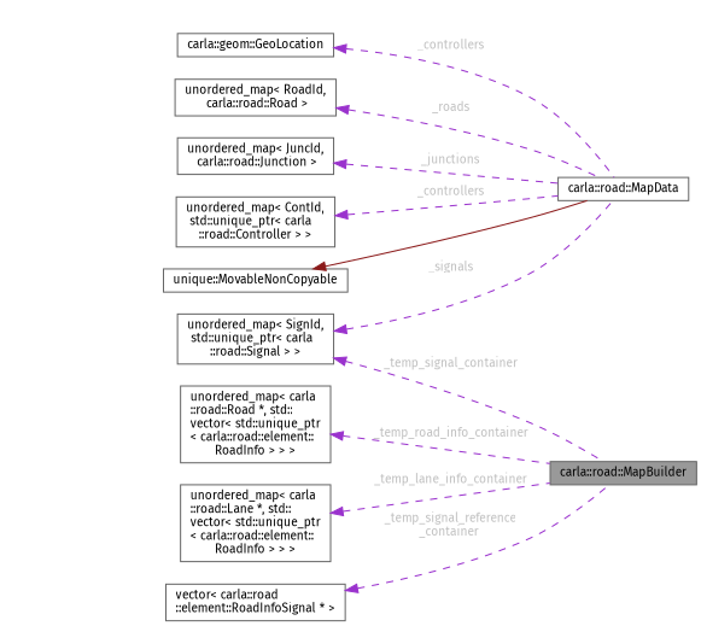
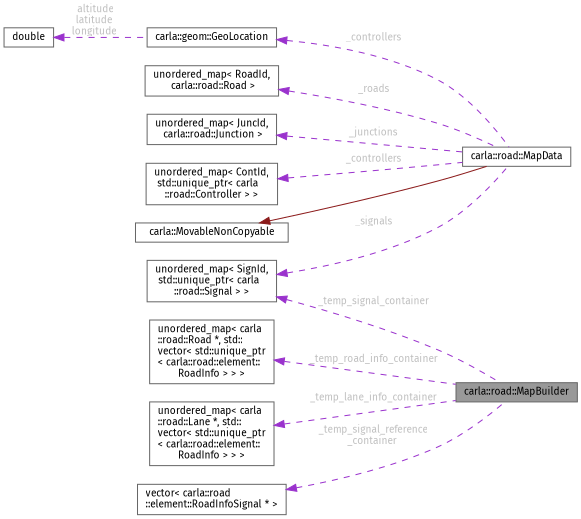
  digraph {
    fontname="Fira Sans"
    rankdir=LR
    node [color=gray40 fillcolor=white fontname="Fira Sans" fontsize=10 shape=box style=filled]
    edge [color=darkorchid3 dir=back fontname="Fira Sans" fontsize=10 labelfontname=Helvetica labelfontsize=10 style=dashed fontcolor=grey]
    n1 [fillcolor=grey60 fontcolor=black height=0.2 label="carla::road::MapBuilder" width=0.4]
    n2 [height=0.2 label="carla::road::MapData" width=0.4]
-   n3 [height=0.2 label="unique::MovableNonCopyable" width=0.4]
+   n3 [height=0.2 label="carla::MovableNonCopyable" width=0.4]
    n4 [height=0.2 label="carla::geom::GeoLocation" width=0.4]
+   n5 [height=0.2 label=double width=0.4]
    n6 [height=0.2 label="unordered_map\< RoadId,\l carla::road::Road \>" width=0.4]
    n7 [height=0.2 label="unordered_map\< JuncId,\l carla::road::Junction \>" width=0.4]
    n8 [height=0.2 label="unordered_map\< SignId,\l std::unique_ptr\< carla\l::road::Signal \> \>" width=0.4]
    n9 [height=0.2 label="unordered_map\< ContId,\l std::unique_ptr\< carla\l::road::Controller \> \>" width=0.4]
    n10 [height=0.2 label="unordered_map\< carla\l::road::Road *, std::\lvector\< std::unique_ptr\l\< carla::road::element::\lRoadInfo \> \> \>" width=0.4]
    n11 [height=0.2 label="unordered_map\< carla\l::road::Lane *, std::\lvector\< std::unique_ptr\l\< carla::road::element::\lRoadInfo \> \> \>" width=0.4]
    n12 [height=0.2 label="vector\< carla::road\l::element::RoadInfoSignal * \>" width=0.4]
    n3 -> n2 [color=firebrick4 style=solid fontcolor=""]
    n4 -> n2 [label=" _controllers"]
+   n5 -> n4 [label=" altitude\nlatitude\nlongitude"]
    n6 -> n2 [label=" _roads"]
    n7 -> n2 [label=" _junctions"]
    n8 -> n1 [label=" _temp_signal_container"]
    n8 -> n2 [label=" _signals"]
    n9 -> n2 [label=" _controllers"]
    n10 -> n1 [label=" _temp_road_info_container"]
    n11 -> n1 [label=" _temp_lane_info_container"]
    n12 -> n1 [label=" _temp_signal_reference\l_container"]
  }
